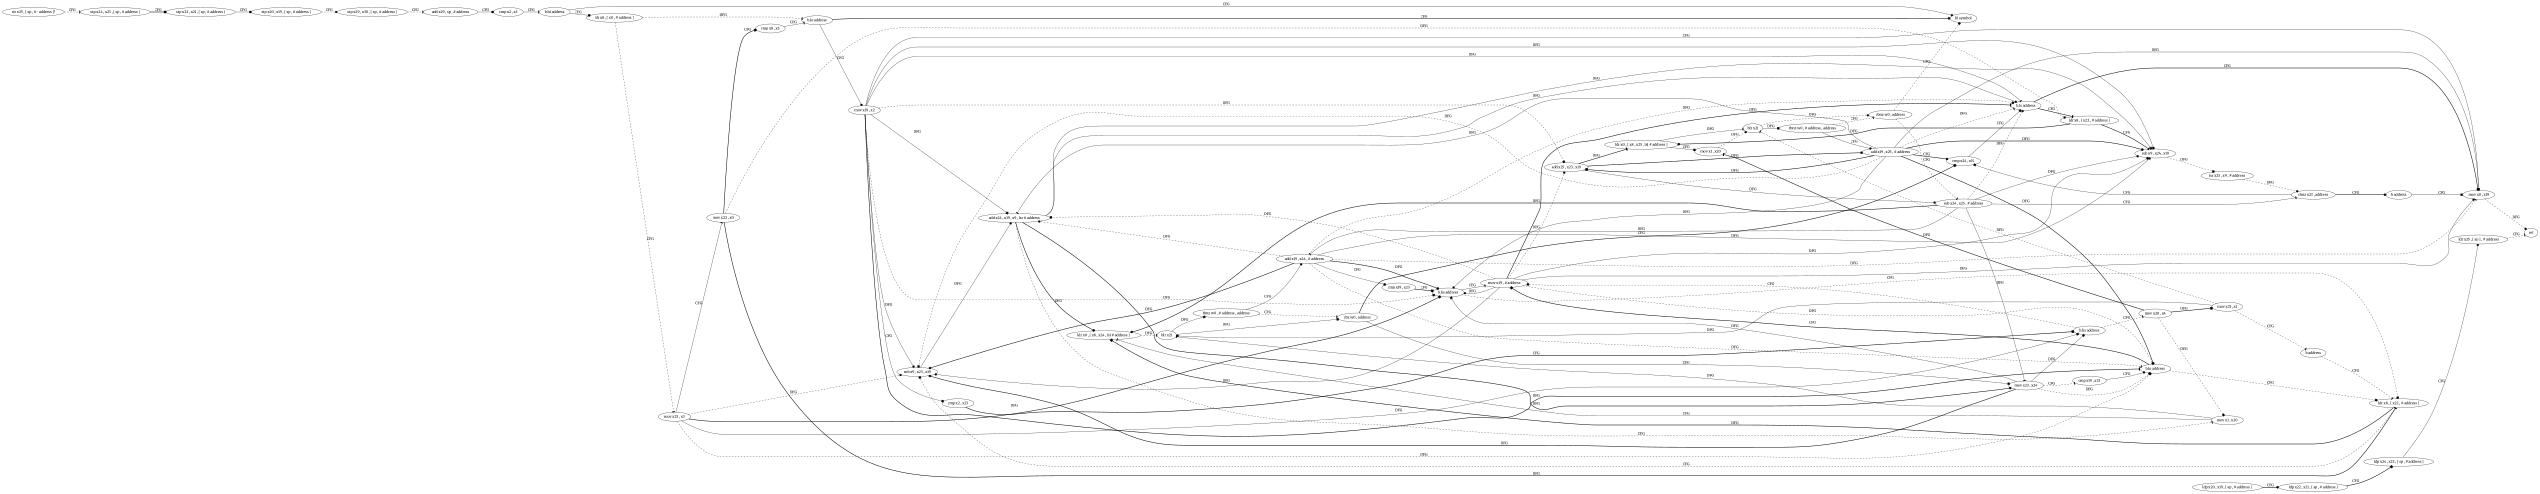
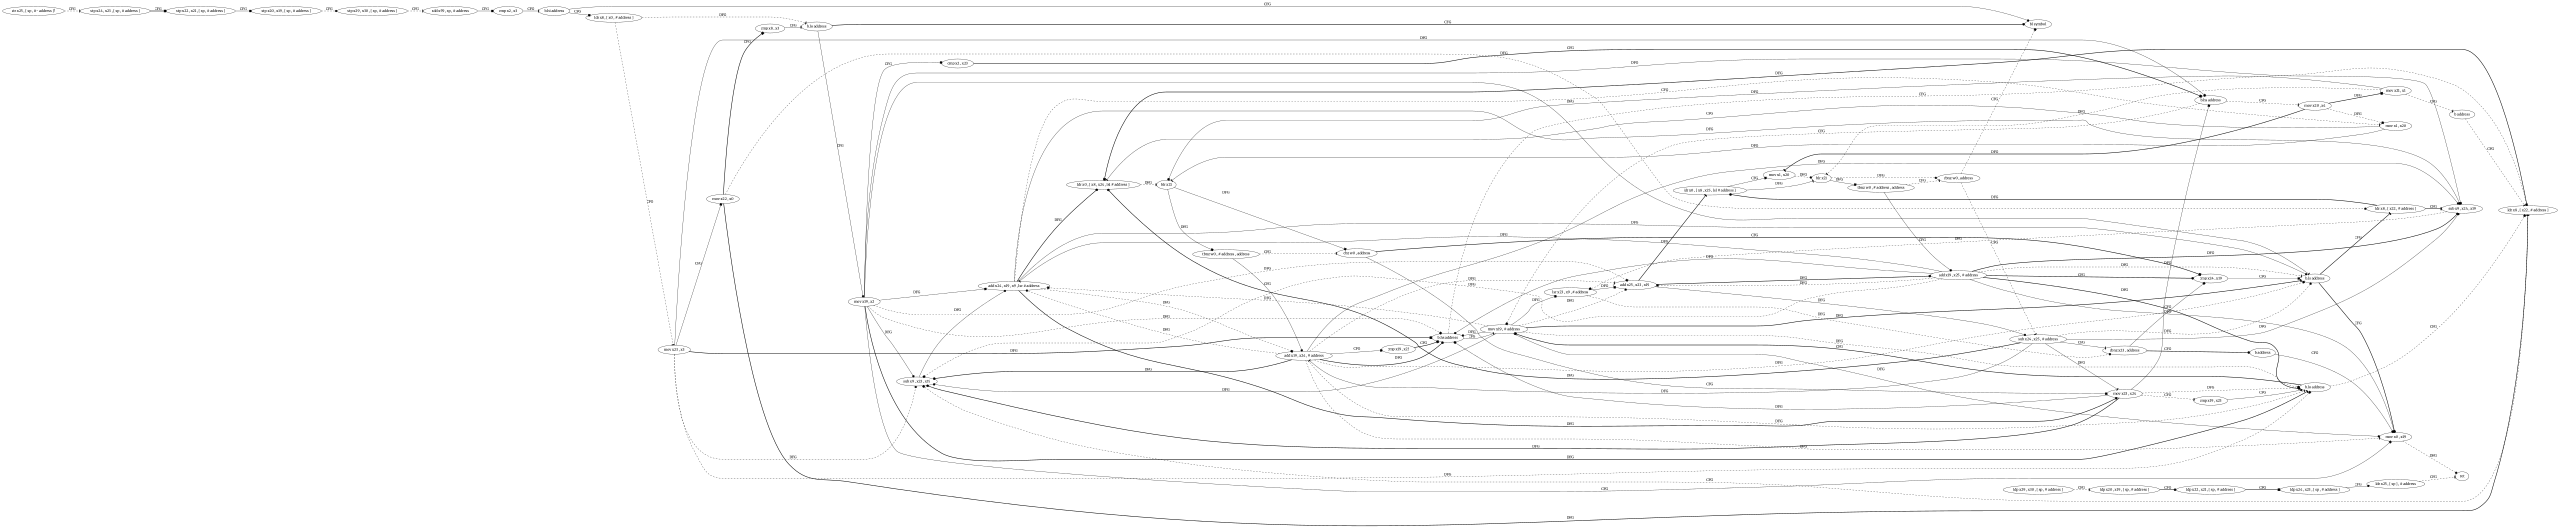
  digraph {
    fontname=Merriweather
    rankdir=LR
    node [fontname=Merriweather]
    edge [arrowhead=box fontname=Merriweather style=solid]
    n1 [label="str x25 , [ sp , #- address ]!"]
    n2 [label="stp x24 , x23 , [ sp , # address ]"]
    n3 [label="stp x22 , x21 , [ sp , # address ]"]
    n4 [label="stp x20 , x19 , [ sp , # address ]"]
    n5 [label="stp x29 , x30 , [ sp , # address ]"]
-   n6 [label="add x29 , sp , # address"]
+   n6 [label="add x59 , sp , # address"]
    n7 [label="cmp x2 , x3"]
    n8 [label="b.hi address"]
    n9 [label="bl symbol"]
    n10 [label="ldr x8 , [ x0 , # address ]"]
    n11 [label="mov x23 , x3"]
    n12 [label="b.lo address"]
    n13 [label="mov x22 , x0"]
    n14 [label="b.hs address"]
    n15 [label="sub x9 , x23 , x19"]
    n16 [label="b.hs address"]
    n17 [label="b.lo address"]
    n18 [label="mov x19 , x2"]
    n19 [label="cmp x8 , x3"]
    n20 [label="ldr x8 , [ x22 , # address ]"]
    n21 [label="ldr x8 , [ x22 , # address ]"]
    n22 [label="mov x19 , # address"]
    n23 [label="mov x20 , x4"]
    n24 [label="add x24 , x19 , x9 , lsr # address"]
    n25 [label="ldr x0 , [ x8 , x24 , lsl # address ]"]
    n26 [label="sub x9 , x24 , x19"]
    n27 [label="ldr x0 , [ x8 , x25 , lsl # address ]"]
    n28 [label="cmp x2 , x23"]
    n29 [label="mov x0 , x19"]
    n30 [label="b.ls address"]
    n31 [label="add x25 , x23 , x19"]
    n32 [label=ret]
    n33 [label="mov x1 , x20"]
    n34 [label="add x19 , x24 , # address"]
    n35 [label="mov x23 , x24"]
    n36 [label="lsr x23 , x9 , # address"]
    n37 [label="add x19 , x25 , # address"]
    n38 [label="sub x24 , x25 , # address"]
    n39 [label="mov x21 , x1"]
    n40 [label="mov x1 , x20"]
    n41 [label="b address"]
    n42 [label="blr x21"]
    n43 [label="blr x21"]
+   n44 [label="ldp x29 , x30 , [ sp , # address ]"]
    n45 [label="ldp x20 , x19 , [ sp , # address ]"]
    n46 [label="tbnz w0 , # address , address"]
    n47 [label="cbz w0 , address"]
    n48 [label="tbnz w0 , # address , address"]
    n49 [label="cbnz w0 , address"]
    n50 [label="cmp x19 , x23"]
    n51 [label="cmp x19 , x23"]
    n52 [label="cmp x24 , x19"]
    n53 [label="ldp x22 , x21 , [ sp , # address ]"]
    n54 [label="ldp x24 , x23 , [ sp , # address ]"]
    n55 [label="ldr x25 , [ sp ] , # address"]
    n56 [label="cbnz x23 , address"]
    n57 [label="b address"]
    n1 -> n2 [arrowhead=tee label=CFG style=dashed]
    n2 -> n3 [label=CFG style=bold]
    n3 -> n4 [label=CFG]
    n4 -> n5 [arrowhead=dot label=CFG style=dashed]
    n5 -> n6 [arrowhead=tee label=CFG style=dashed]
    n6 -> n7 [label=CFG]
    n7 -> n8 [arrowhead=tee label=CFG]
    n8 -> n9 [arrowhead=dot label=CFG]
    n8 -> n10 [label=CFG]
    n10 -> n11 [arrowhead=tee label=CFG style=dashed]
    n10 -> n12 [arrowhead=tee label=DFG style=dashed]
-   n11 -> n13 [arrowhead=tee label=CFG]
+   n11 -> n13 [label=CFG]
    n11 -> n14 [label=DFG]
    n11 -> n15 [arrowhead=dot label=DFG style=dashed]
    n11 -> n16 [label=DFG style=bold]
    n11 -> n17 [label=DFG style=dashed]
    n12 -> n9 [arrowhead=dot label=CFG style=bold]
    n12 -> n18 [arrowhead=dot label=CFG]
    n13 -> n19 [label=CFG style=bold]
    n13 -> n20 [arrowhead=tee label=DFG style=bold]
    n13 -> n21 [arrowhead=dot label=DFG style=dashed]
    n14 -> n22 [label=CFG style=dashed]
    n14 -> n23 [arrowhead=tee label=CFG style=dashed]
    n15 -> n24 [arrowhead=dot label=DFG]
    n16 -> n20 [label=CFG style=dashed]
    n16 -> n22 [arrowhead=tee label=CFG]
    n17 -> n20 [label=CFG style=dashed]
    n17 -> n22 [label=CFG style=bold]
    n18 -> n15 [arrowhead=dot label=DFG]
    n18 -> n16 [label=DFG style=dashed]
    n18 -> n17 [arrowhead=tee label=DFG style=bold]
    n18 -> n24 [label=DFG]
    n18 -> n26 [label=DFG]
    n18 -> n28 [label=CFG]
    n18 -> n29 [label=CFG]
    n18 -> n30 [arrowhead=tee label=DFG]
    n18 -> n31 [label=DFG style=dashed]
    n19 -> n12 [arrowhead=tee label=CFG]
    n20 -> n15 [label=CFG style=dashed]
    n20 -> n25 [label=DFG style=bold]
    n21 -> n26 [arrowhead=tee label=CFG style=bold]
    n21 -> n27 [arrowhead=dot label=DFG style=bold]
    n22 -> n15 [arrowhead=dot label=DFG]
    n22 -> n16 [arrowhead=dot label=DFG]
    n22 -> n17 [arrowhead=dot label=DFG style=dashed]
    n22 -> n24 [label=DFG style=dashed]
-   n22 -> n26 [label=DFG]
+   n22 -> n36 [label=DFG]
    n22 -> n29 [arrowhead=dot label=DFG]
    n22 -> n30 [arrowhead=tee label=DFG style=bold]
    n22 -> n31 [arrowhead=dot label=DFG style=dashed]
    n23 -> n33 [label=DFG style=dashed]
    n23 -> n39 [label=DFG style=bold]
    n23 -> n40 [arrowhead=tee label=DFG style=bold]
    n24 -> n25 [arrowhead=dot label=DFG style=bold]
    n24 -> n26 [label=DFG]
    n24 -> n30 [arrowhead=dot label=DFG]
    n24 -> n33 [arrowhead=tee label=CFG style=dashed]
+   n24 -> n34 [label=DFG style=dashed]
    n24 -> n35 [arrowhead=dot label=DFG style=bold]
    n25 -> n42 [arrowhead=tee label=DFG style=dashed]
    n26 -> n36 [label=DFG style=dashed]
    n27 -> n40 [label=CFG]
    n27 -> n43 [arrowhead=tee label=DFG]
    n28 -> n14 [label=CFG style=bold]
    n29 -> n32 [arrowhead=dot label=DFG style=dashed]
    n30 -> n21 [arrowhead=tee label=CFG style=bold]
    n30 -> n29 [arrowhead=dot label=CFG style=bold]
    n31 -> n27 [arrowhead=tee label=DFG style=bold]
    n31 -> n37 [arrowhead=dot label=DFG style=bold]
    n31 -> n38 [arrowhead=dot label=DFG]
    n33 -> n25 [arrowhead=tee label=CFG]
    n33 -> n42 [arrowhead=tee label=DFG]
    n34 -> n15 [arrowhead=dot label=DFG style=bold]
    n34 -> n16 [arrowhead=dot label=DFG style=bold]
    n34 -> n17 [arrowhead=tee label=DFG style=dashed]
    n34 -> n24 [arrowhead=dot label=DFG style=dashed]
    n34 -> n26 [arrowhead=dot label=DFG]
    n34 -> n29 [arrowhead=tee label=DFG style=dashed]
    n34 -> n30 [label=DFG style=dashed]
+   n34 -> n31 [arrowhead=tee label=DFG style=dashed]
    n34 -> n50 [label=CFG]
    n35 -> n14 [label=DFG]
    n35 -> n15 [arrowhead=dot label=DFG style=bold]
    n35 -> n16 [label=DFG]
    n35 -> n17 [label=DFG style=dashed]
    n35 -> n51 [arrowhead=tee label=CFG style=dashed]
+   n36 -> n31 [label=DFG]
    n36 -> n56 [arrowhead=dot label=DFG style=dashed]
    n37 -> n15 [label=DFG style=dashed]
    n37 -> n16 [arrowhead=dot label=DFG]
    n37 -> n17 [arrowhead=dot label=DFG style=bold]
    n37 -> n24 [arrowhead=tee label=DFG]
    n37 -> n26 [arrowhead=dot label=DFG style=bold]
    n37 -> n29 [label=DFG]
    n37 -> n30 [arrowhead=tee label=DFG style=dashed]
-   n37 -> n31 [label=DFG style=bold]
+   n37 -> n31 [label=DFG style=dashed]
    n37 -> n52 [arrowhead=dot label=CFG style=bold]
    n38 -> n25 [arrowhead=dot label=DFG style=bold]
    n38 -> n26 [arrowhead=dot label=DFG]
    n38 -> n30 [arrowhead=dot label=DFG style=dashed]
    n38 -> n34 [arrowhead=tee label=DFG]
    n38 -> n35 [arrowhead=tee label=DFG]
    n38 -> n56 [arrowhead=tee label=CFG]
    n39 -> n41 [arrowhead=tee label=CFG style=dashed]
    n39 -> n42 [label=DFG]
    n39 -> n43 [arrowhead=tee label=DFG style=dashed]
    n40 -> n43 [arrowhead=dot label=DFG style=dashed]
    n41 -> n20 [arrowhead=tee label=CFG style=dashed]
    n42 -> n46 [label=DFG]
    n42 -> n47 [label=DFG]
    n43 -> n48 [label=DFG]
    n43 -> n49 [arrowhead=dot label=DFG style=dashed]
+   n44 -> n45 [arrowhead=tee label=CFG style=dashed]
    n45 -> n53 [arrowhead=dot label=CFG style=bold]
    n46 -> n34 [arrowhead=dot label=CFG]
    n46 -> n47 [arrowhead=tee label=CFG style=dashed]
    n47 -> n35 [label=CFG]
    n47 -> n52 [label=CFG style=bold]
    n48 -> n37 [arrowhead=dot label=CFG]
    n48 -> n49 [arrowhead=tee label=CFG style=dashed]
    n49 -> n9 [label=CFG style=dashed]
    n49 -> n38 [arrowhead=tee label=CFG style=dashed]
    n50 -> n16 [label=CFG style=bold]
    n51 -> n17 [arrowhead=dot label=CFG]
    n52 -> n30 [label=CFG]
    n53 -> n54 [label=CFG style=bold]
    n54 -> n55 [arrowhead=dot label=CFG]
    n55 -> n32 [arrowhead=tee label=CFG style=dashed]
    n56 -> n52 [label=CFG]
    n56 -> n57 [arrowhead=dot label=CFG style=bold]
    n57 -> n29 [label=CFG]
  }
